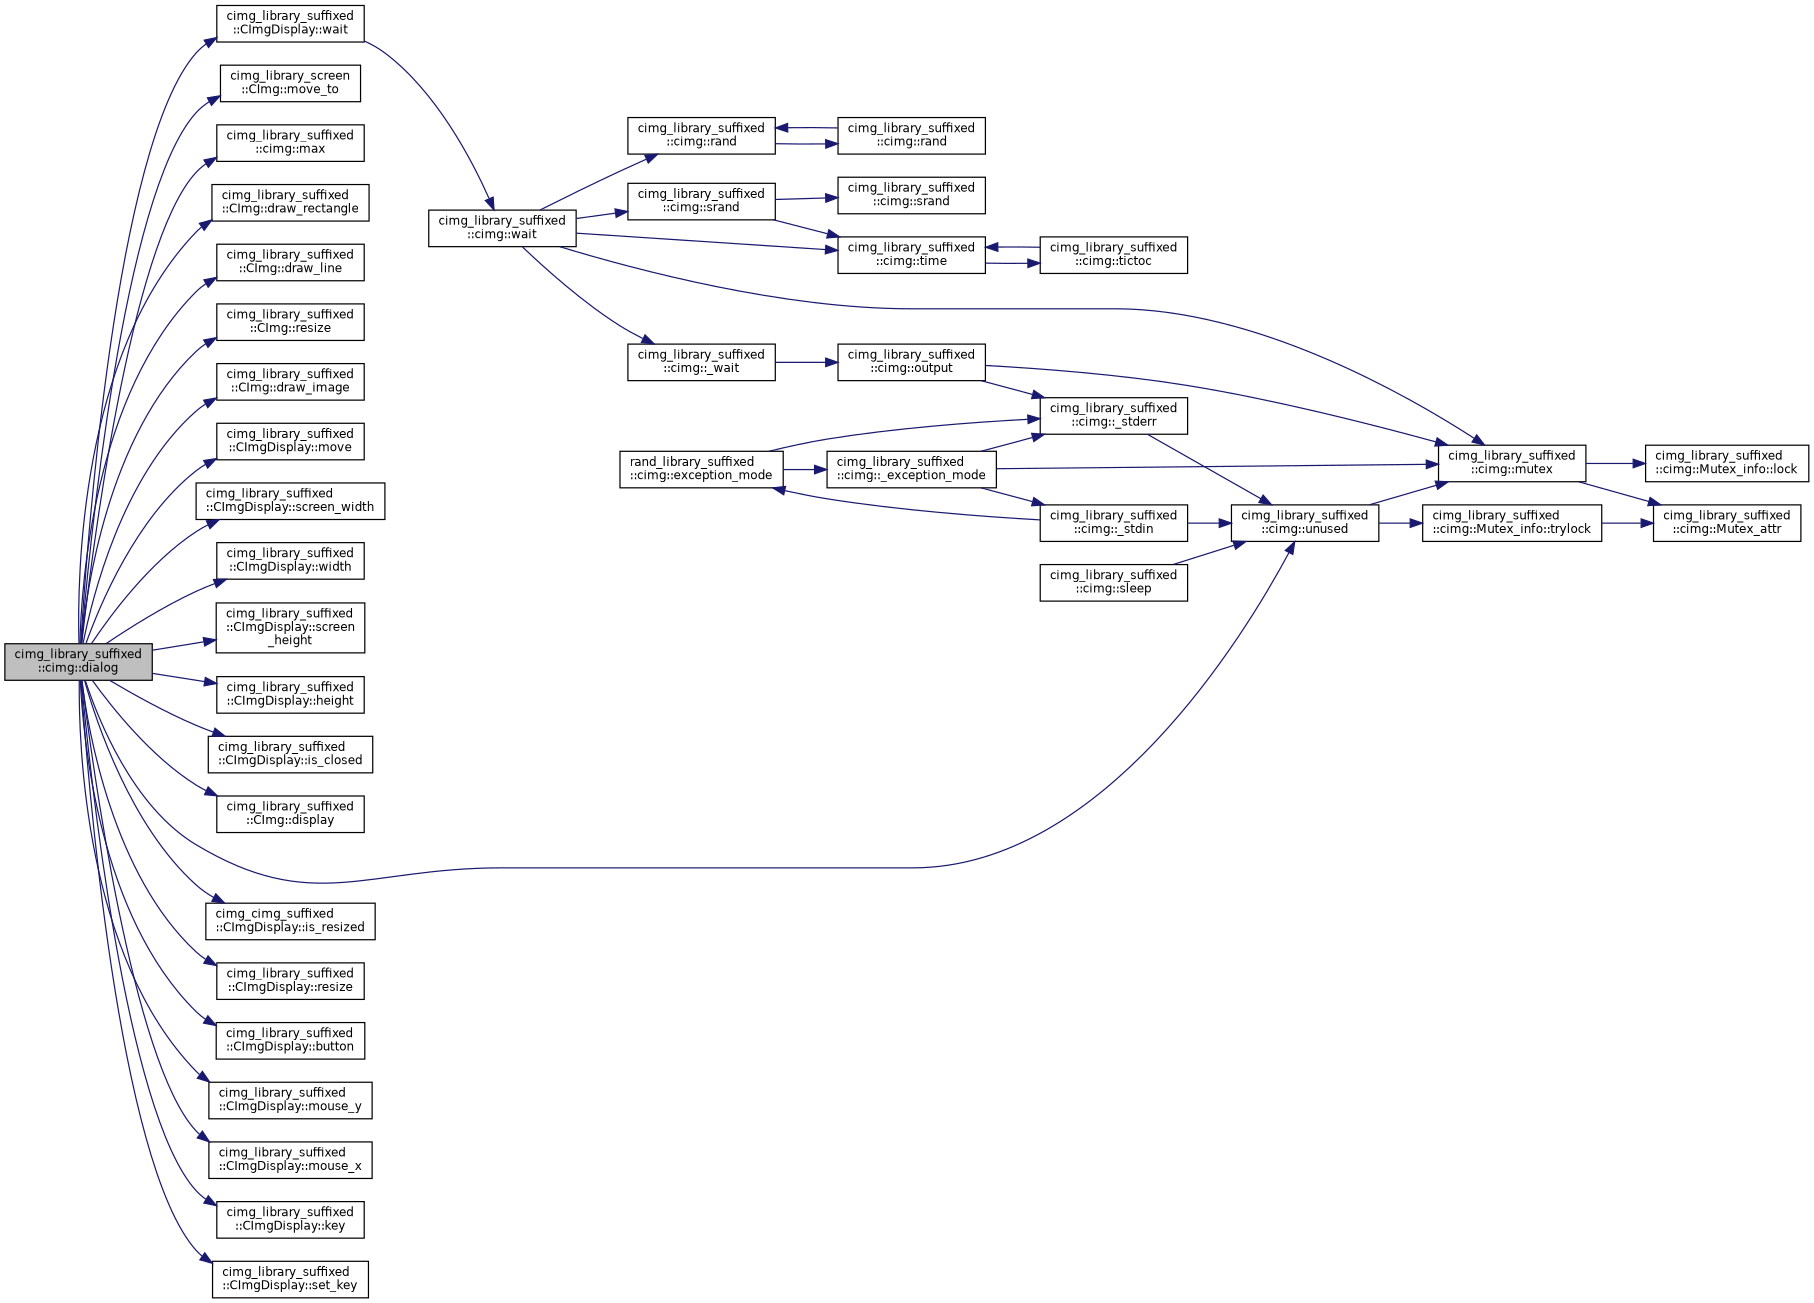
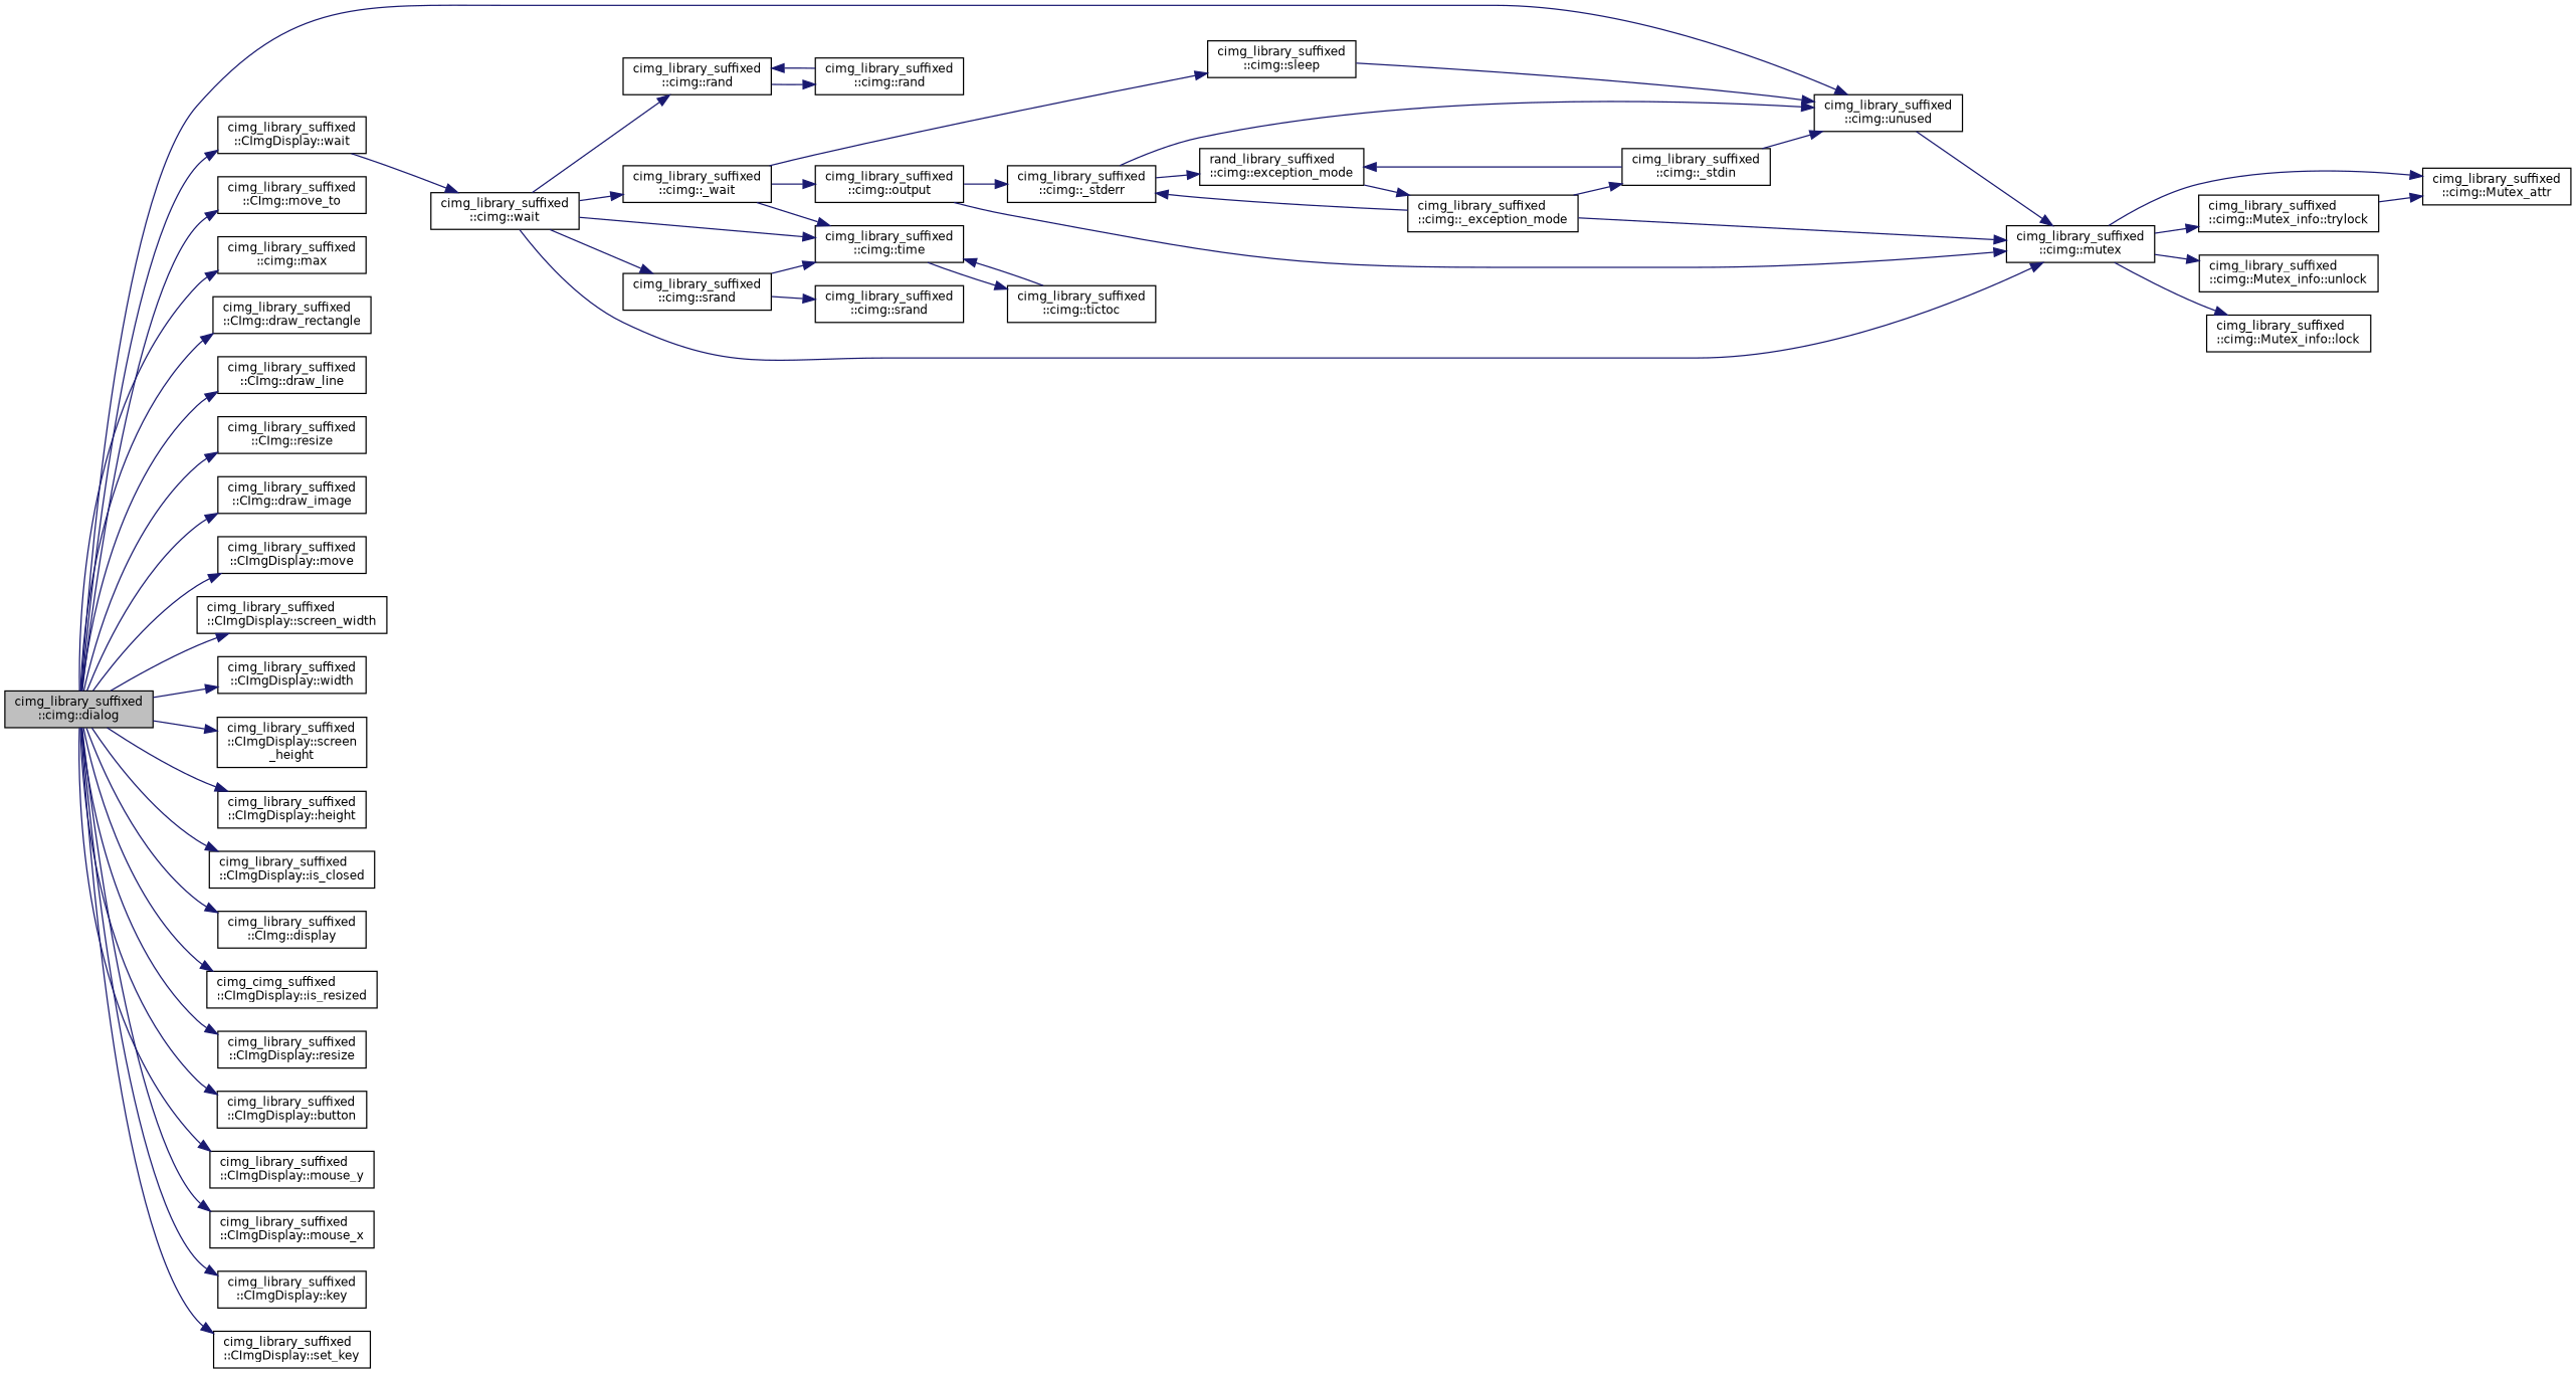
  digraph {
    rankdir=LR
    node [color=black fillcolor=white fontname=Helvetica fontsize=10 shape=record style=filled]
    edge [color=midnightblue fontname=Helvetica fontsize=10 labelfontname=Helvetica labelfontsize=10 style=solid]
    n1 [fillcolor=grey75 fontcolor=black height=0.2 label="cimg_library_suffixed\l::cimg::dialog" width=0.4]
    n2 [height=0.2 label="cimg_library_suffixed\l::cimg::unused" width=0.4]
-   n3 [height=0.2 label="cimg_library_screen\l::CImg::move_to" width=0.4]
+   n3 [height=0.2 label="cimg_library_suffixed\l::CImg::move_to" width=0.4]
    n4 [height=0.2 label="cimg_library_suffixed\l::cimg::max" width=0.4]
    n5 [height=0.2 label="cimg_library_suffixed\l::CImg::draw_rectangle" width=0.4]
    n6 [height=0.2 label="cimg_library_suffixed\l::CImg::draw_line" width=0.4]
    n7 [height=0.2 label="cimg_library_suffixed\l::CImg::resize" width=0.4]
    n8 [height=0.2 label="cimg_library_suffixed\l::CImg::draw_image" width=0.4]
    n9 [height=0.2 label="cimg_library_suffixed\l::CImgDisplay::move" width=0.4]
    n10 [height=0.2 label="cimg_library_suffixed\l::CImgDisplay::screen_width" width=0.4]
    n11 [height=0.2 label="cimg_library_suffixed\l::CImgDisplay::width" width=0.4]
    n12 [height=0.2 label="cimg_library_suffixed\l::CImgDisplay::screen\l_height" width=0.4]
    n13 [height=0.2 label="cimg_library_suffixed\l::CImgDisplay::height" width=0.4]
    n14 [height=0.2 label="cimg_library_suffixed\l::CImgDisplay::is_closed" width=0.4]
    n15 [height=0.2 label="cimg_library_suffixed\l::CImg::display" width=0.4]
    n16 [height=0.2 label="cimg_library_suffixed\l::CImgDisplay::wait" width=0.4]
    n17 [height=0.2 label="cimg_cimg_suffixed\l::CImgDisplay::is_resized" width=0.4]
    n18 [height=0.2 label="cimg_library_suffixed\l::CImgDisplay::resize" width=0.4]
    n19 [height=0.2 label="cimg_library_suffixed\l::CImgDisplay::button" width=0.4]
    n20 [height=0.2 label="cimg_library_suffixed\l::CImgDisplay::mouse_y" width=0.4]
    n21 [height=0.2 label="cimg_library_suffixed\l::CImgDisplay::mouse_x" width=0.4]
    n22 [height=0.2 label="cimg_library_suffixed\l::CImgDisplay::key" width=0.4]
    n23 [height=0.2 label="cimg_library_suffixed\l::CImgDisplay::set_key" width=0.4]
    n24 [height=0.2 label="cimg_library_suffixed\l::cimg::mutex" width=0.4]
    n25 [height=0.2 label="cimg_library_suffixed\l::cimg::wait" width=0.4]
    n26 [height=0.2 label="cimg_library_suffixed\l::cimg::Mutex_attr" width=0.4]
+   n27 [height=0.2 label="cimg_library_suffixed\l::cimg::Mutex_info::unlock" width=0.4]
    n28 [height=0.2 label="cimg_library_suffixed\l::cimg::Mutex_info::lock" width=0.4]
    n29 [height=0.2 label="cimg_library_suffixed\l::cimg::Mutex_info::trylock" width=0.4]
    n30 [height=0.2 label="cimg_library_suffixed\l::cimg::time" width=0.4]
    n31 [height=0.2 label="cimg_library_suffixed\l::cimg::_wait" width=0.4]
    n32 [height=0.2 label="cimg_library_suffixed\l::cimg::srand" width=0.4]
    n33 [height=0.2 label="cimg_library_suffixed\l::cimg::rand" width=0.4]
    n34 [height=0.2 label="cimg_library_suffixed\l::cimg::tictoc" width=0.4]
    n35 [height=0.2 label="cimg_library_suffixed\l::cimg::output" width=0.4]
    n36 [height=0.2 label="cimg_library_suffixed\l::cimg::sleep" width=0.4]
    n37 [height=0.2 label="cimg_library_suffixed\l::cimg::srand" width=0.4]
    n38 [height=0.2 label="cimg_library_suffixed\l::cimg::rand" width=0.4]
    n39 [height=0.2 label="cimg_library_suffixed\l::cimg::_stderr" width=0.4]
    n40 [height=0.2 label="rand_library_suffixed\l::cimg::exception_mode" width=0.4]
    n41 [height=0.2 label="cimg_library_suffixed\l::cimg::_exception_mode" width=0.4]
    n42 [height=0.2 label="cimg_library_suffixed\l::cimg::_stdin" width=0.4]
    n1 -> n2
    n1 -> n3
    n1 -> n4
    n1 -> n5
    n1 -> n6
    n1 -> n7
    n1 -> n8
    n1 -> n9
    n1 -> n10
    n1 -> n11
    n1 -> n12
    n1 -> n13
    n1 -> n14
    n1 -> n15
    n1 -> n16
    n1 -> n17
    n1 -> n18
    n1 -> n19
    n1 -> n20
    n1 -> n21
    n1 -> n22
    n1 -> n23
    n2 -> n24
    n16 -> n25
    n24 -> n26
+   n24 -> n27
    n24 -> n28
-   n2 -> n29
+   n24 -> n29
    n25 -> n24
    n25 -> n30
    n25 -> n31
    n25 -> n32
    n25 -> n33
    n29 -> n26
    n30 -> n34
+   n31 -> n30
    n31 -> n35
+   n31 -> n36
    n32 -> n30
    n32 -> n37
    n33 -> n38
    n34 -> n30
    n35 -> n24
    n35 -> n39
    n36 -> n2
    n38 -> n33
    n39 -> n2
-   n40 -> n39
+   n39 -> n40
    n40 -> n41
    n41 -> n24
    n41 -> n39
    n41 -> n42
    n42 -> n2
    n42 -> n40
  }
